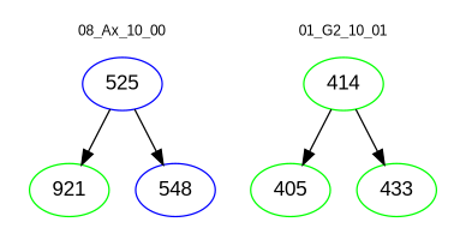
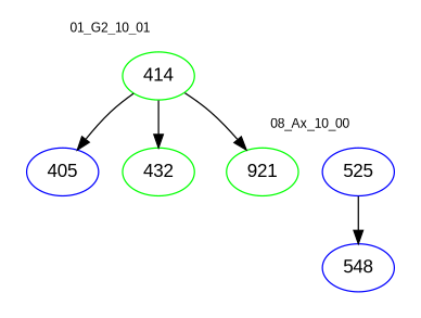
  digraph {
    fontname="Liberation Sans"
    node [color=blue fontname="Liberation Sans"]
    edge [color=black fontname="Liberation Sans"]
    n1 [label=525]
    n2 [color=green label=921]
    n3 [label=548]
    n4 [color=green label=414]
-   n5 [color=green label=405]
-   n6 [color=green label=433]
+   n5 [label=405]
+   n6 [color=green label=432]
    subgraph cluster_1 {
      color=white
      fontsize=10
      label="08_Ax_10_00"
      n1
      n2
      n3
    }
    subgraph cluster_2 {
      color=white
      fontsize=10
      label="01_G2_10_01"
      n4
      n5
      n6
    }
-   n1 -> n2
+   n4 -> n2
    n1 -> n3
    n4 -> n5
    n4 -> n6
  }
